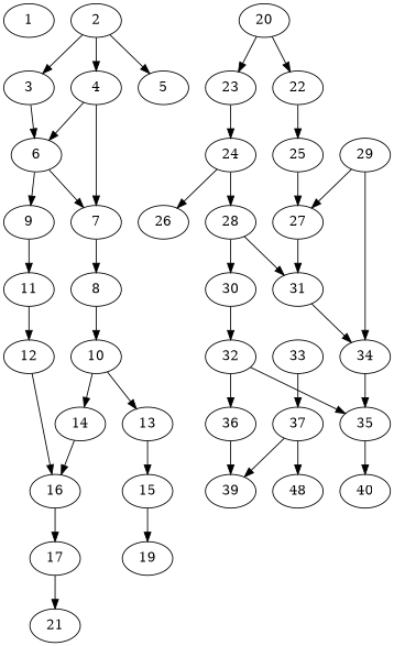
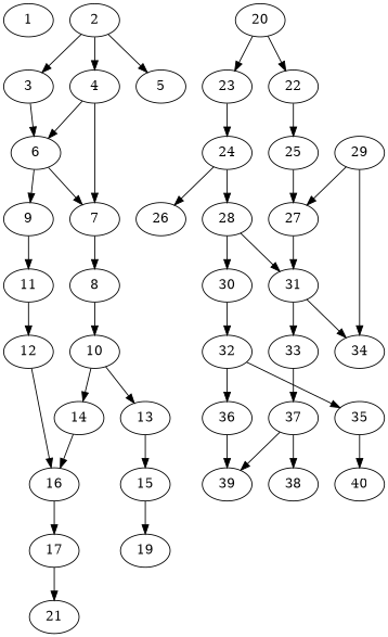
  digraph {
    node [alpha=0.14]
    1 [alpha=0.00 expect_size=19806208]
    2 [alpha=0.07 expect_size=30514176]
    3 [alpha=0.18 expect_size=50715648]
    4 [alpha=0.19 expect_size=14513152]
    5 [alpha=0.15 expect_size=20935680]
    6 [alpha=0.03 expect_size=35449856]
    7 [alpha=0.16 expect_size=6325248]
    9 [expect_size=29379584]
    8 [alpha=0.03 expect_size=18970624]
    11 [alpha=0.04 expect_size=7811072]
    10 [alpha=0.10 expect_size=17263616]
    12 [alpha=0.00 expect_size=7816192]
    13 [alpha=0.04 expect_size=24743936]
    14 [alpha=0.12 expect_size=19113984]
    15 [expect_size=15691776]
    16 [alpha=0.08 expect_size=51490816]
    19 [alpha=0.05 expect_size=10399744]
    17 [alpha=0.03 expect_size=11209728]
    21 [alpha=0.20 expect_size=19128320]
    20 [alpha=0.09 expect_size=43465728]
    22 [alpha=0.01 expect_size=27849728]
    23 [alpha=0.01 expect_size=28549120]
    25 [alpha=0.16 expect_size=19068928]
    24 [alpha=0.05 expect_size=38041600]
    27 [alpha=0.04 expect_size=25208832]
    26 [alpha=0.20 expect_size=5512192]
    28 [expect_size=31598592]
    31 [alpha=0.06 expect_size=47129600]
    30 [alpha=0.19 expect_size=25015296]
    34 [alpha=0.10 expect_size=50121728]
    33 [alpha=0.09 expect_size=47902720]
    32 [alpha=0.13 expect_size=46333952]
    29 [expect_size=12615680]
    35 [alpha=0.16 expect_size=15076352]
    37 [alpha=0.10 expect_size=52038656]
    36 [alpha=0.02 expect_size=5646336]
    40 [alpha=0.12 expect_size=31738880]
    39 [alpha=0.06 expect_size=46151680]
-   38 [alpha=0.17 expect_size=13778944 label=48]
+   38 [alpha=0.17 expect_size=13778944]
    2 -> 3
    2 -> 4
    2 -> 5
    3 -> 6
    4 -> 6
    4 -> 7
    6 -> 7
    6 -> 9
    7 -> 8
    9 -> 11
    8 -> 10
    11 -> 12
    10 -> 13
    10 -> 14
    12 -> 16
    13 -> 15
    14 -> 16
    15 -> 19
    16 -> 17
    17 -> 21
    20 -> 22
    20 -> 23
    22 -> 25
    23 -> 24
    25 -> 27
    24 -> 26
    24 -> 28
    27 -> 31
    28 -> 31
    28 -> 30
    31 -> 34
+   31 -> 33
    30 -> 32
-   34 -> 35
    33 -> 37
    32 -> 35
    32 -> 36
    29 -> 27
    29 -> 34
    35 -> 40
    37 -> 39
    37 -> 38
    36 -> 39
  }
